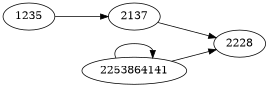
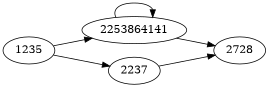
  digraph {
    rankdir=LR
    n1 [label=1235]
    2253864141
-   2237 [label=2137]
-   2228
+   2237
+   2228 [label=2728]
+   n1 -> 2253864141
    n1 -> 2237
    2253864141 -> 2253864141
    2253864141 -> 2228
    2237 -> 2228
  }
